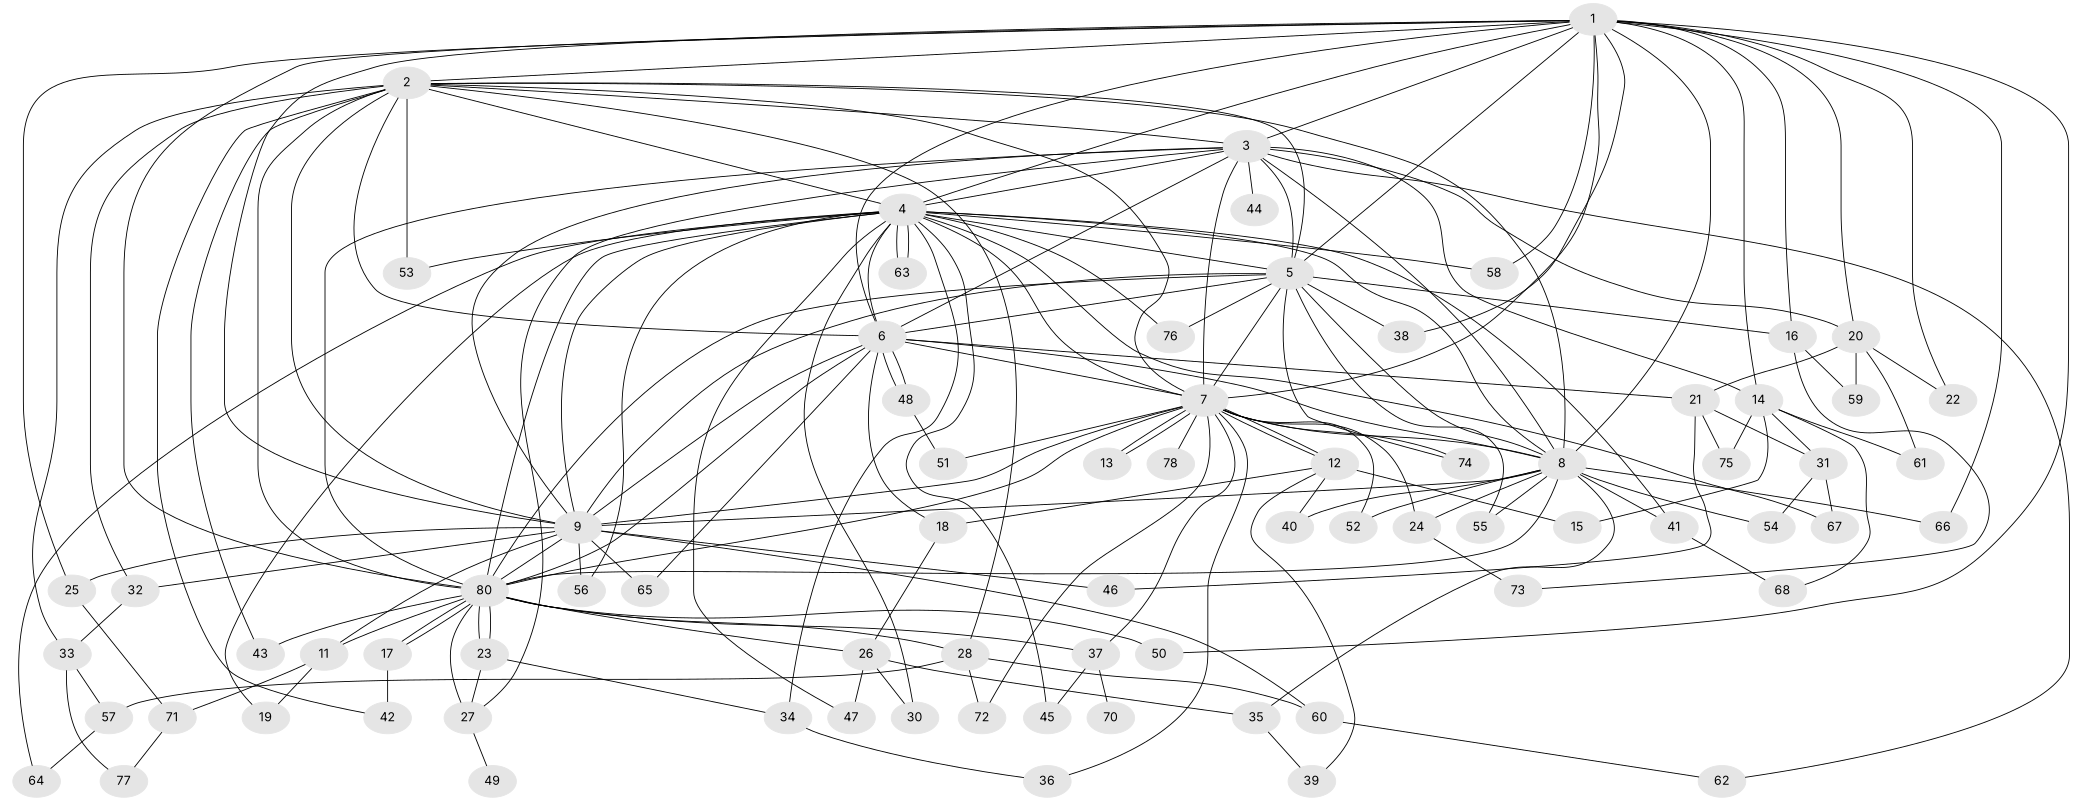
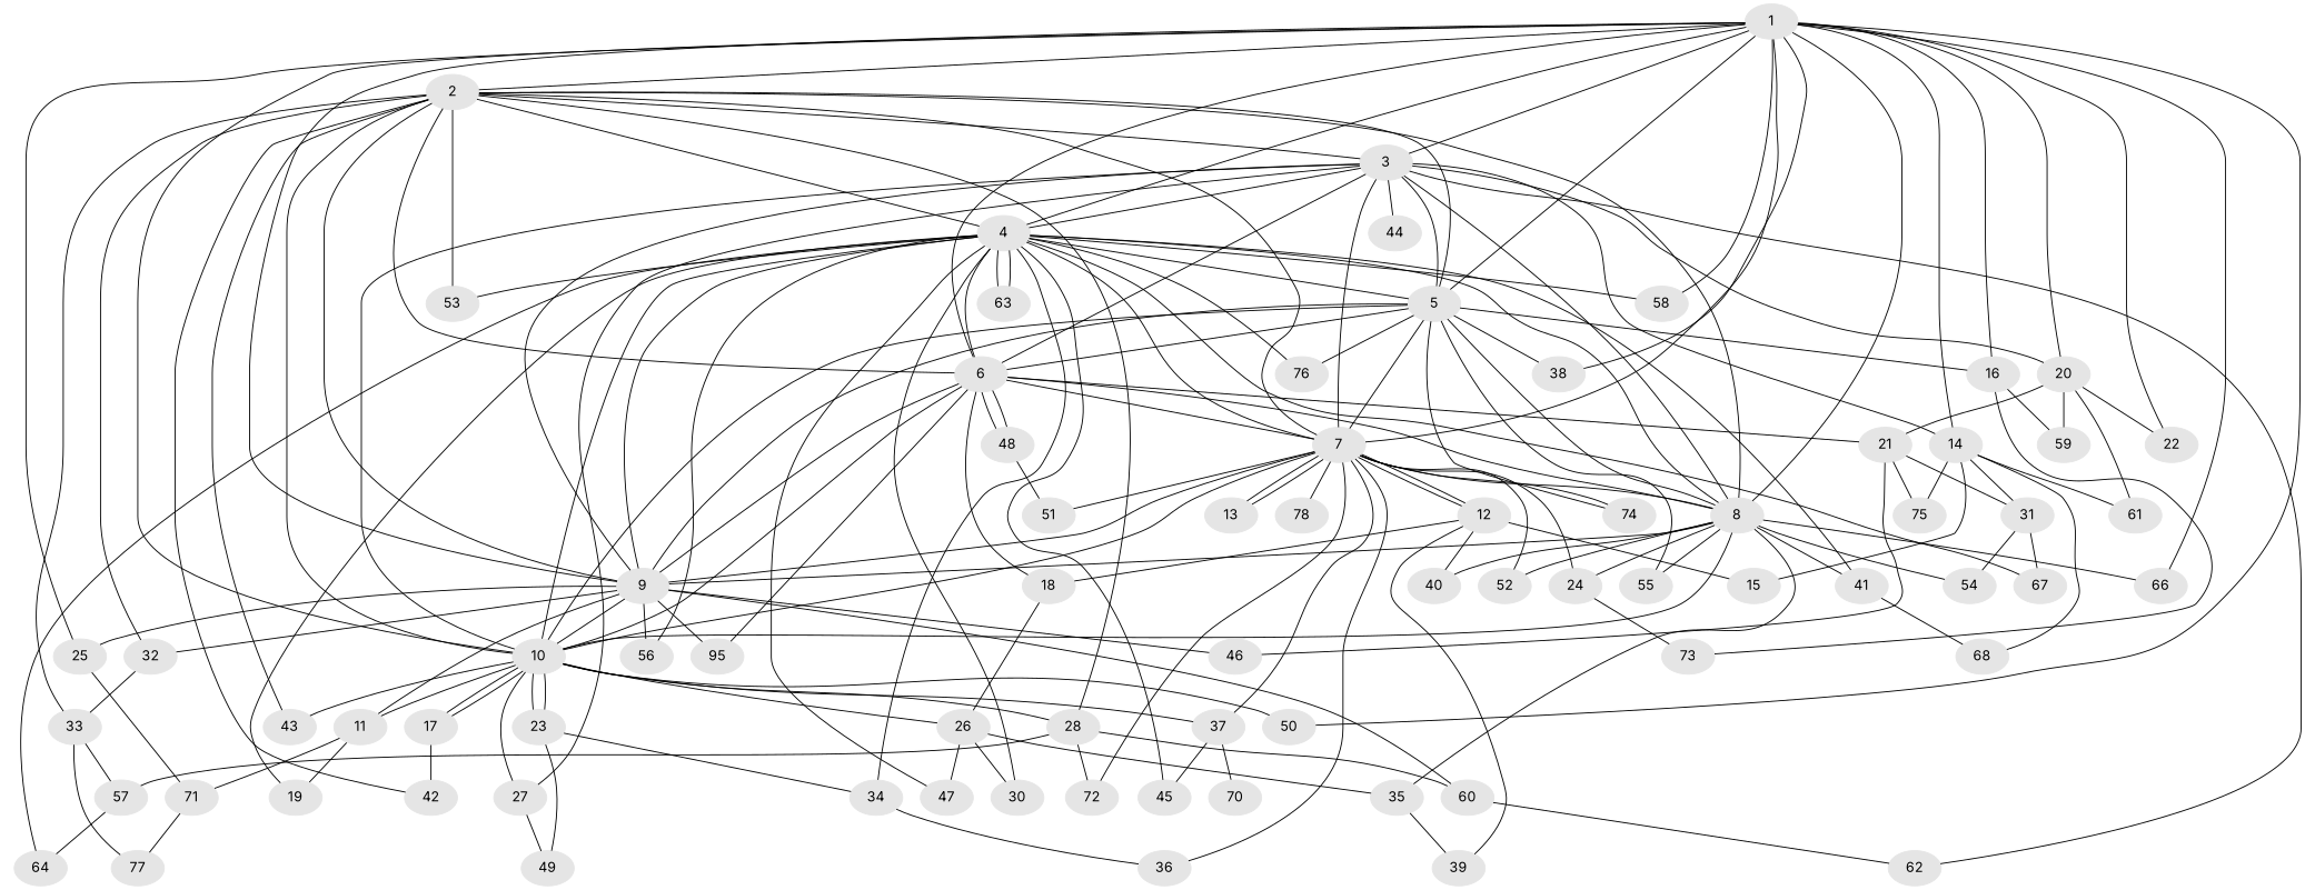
  graph {
    fontname=Inter
    node [color=gray90 fontname=Inter style=filled]
    edge [fontname=Inter]
    1
    2
    3
    4
    5
    6
    7
    8
    9
-   10 [label=80]
+   10
    14
    16
    20
    22
    25
    38
    50
    58
    66
    28
    32
    33
    42
    43
    53
    27
    44
    62
    19
    30
    34
    41
    45
    47
    56
    63
    64
    67
    76
    55
    74
    18
    21
    48
-   65
+   65 [label=95]
    12
    13
    24
    36
    37
    51
    52
    72
    78
    35
    40
    54
    11
    46
    60
    17
    23
    26
    15
    31
    61
    68
    75
    59
    73
    71
    57
    77
    49
    39
    70
    1 -- 2
    1 -- 3
    1 -- 4
    1 -- 5
    1 -- 6
    1 -- 7
    1 -- 8
    1 -- 9
    1 -- 10
    1 -- 14
    1 -- 16
    1 -- 20
    1 -- 22
    1 -- 25
    1 -- 38
    1 -- 50
    1 -- 58
    1 -- 66
    2 -- 3
    2 -- 4
    2 -- 5
    2 -- 6
    2 -- 7
    2 -- 8
    2 -- 9
    2 -- 10
    2 -- 28
    2 -- 32
    2 -- 33
    2 -- 42
    2 -- 43
    2 -- 53
    3 -- 4
    3 -- 5
    3 -- 6
    3 -- 7
    3 -- 8
    3 -- 9
    3 -- 10
    3 -- 14
    3 -- 20
    3 -- 27
    3 -- 44
    3 -- 62
    4 -- 5
    4 -- 6
    4 -- 7
    4 -- 8
    4 -- 9
    4 -- 10
    4 -- 58
    4 -- 53
    4 -- 19
    4 -- 30
    4 -- 34
    4 -- 41
    4 -- 45
    4 -- 47
    4 -- 56
    4 -- 63
    4 -- 63
    4 -- 64
    4 -- 67
    4 -- 76
    5 -- 6
    5 -- 7
    5 -- 8
    5 -- 9
    5 -- 10
    5 -- 16
    5 -- 38
    5 -- 76
    5 -- 55
    5 -- 74
    6 -- 7
    6 -- 8
    6 -- 9
    6 -- 10
    6 -- 18
    6 -- 21
    6 -- 48
    6 -- 48
    6 -- 65
    7 -- 8
    7 -- 9
    7 -- 10
    7 -- 74
    7 -- 12
    7 -- 12
    7 -- 13
    7 -- 13
    7 -- 24
    7 -- 36
    7 -- 37
    7 -- 51
    7 -- 52
    7 -- 72
    7 -- 78
    8 -- 9
    8 -- 10
    8 -- 66
    8 -- 41
    8 -- 55
    8 -- 24
    8 -- 52
    8 -- 35
    8 -- 40
    8 -- 54
    9 -- 10
    9 -- 25
    9 -- 32
    9 -- 56
    9 -- 65
    9 -- 11
    9 -- 46
    9 -- 60
    10 -- 50
    10 -- 28
    10 -- 43
    10 -- 27
    10 -- 37
    10 -- 11
    10 -- 17
    10 -- 17
    10 -- 23
    10 -- 23
    10 -- 26
    14 -- 15
    14 -- 31
    14 -- 61
    14 -- 68
    14 -- 75
    16 -- 59
    16 -- 73
    20 -- 22
    20 -- 21
    20 -- 61
    20 -- 59
    25 -- 71
    28 -- 72
    28 -- 60
    28 -- 57
    32 -- 33
    33 -- 57
    33 -- 77
    27 -- 49
    34 -- 36
    41 -- 68
    18 -- 26
    21 -- 46
    21 -- 31
    21 -- 75
    48 -- 51
    12 -- 18
    12 -- 40
    12 -- 15
    12 -- 39
    24 -- 73
    37 -- 45
    37 -- 70
    35 -- 39
    11 -- 19
    11 -- 71
    60 -- 62
    17 -- 42
    23 -- 34
-   23 -- 27
+   23 -- 49
    26 -- 30
    26 -- 47
    26 -- 35
    31 -- 67
    31 -- 54
    71 -- 77
    57 -- 64
  }
